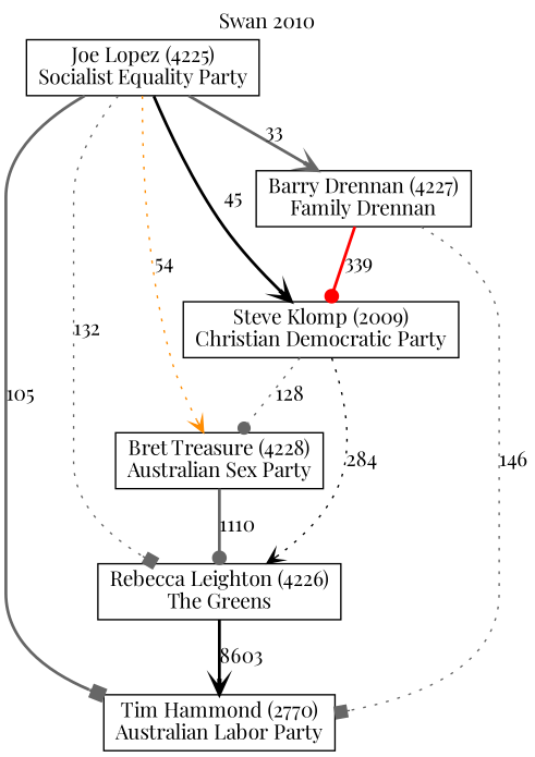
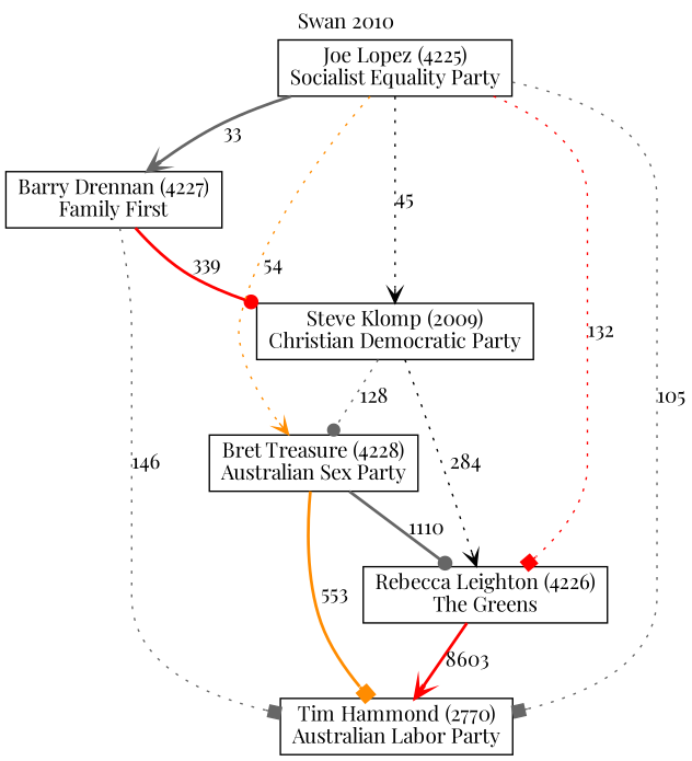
  digraph {
    fontname="Playfair Display"
    label="Swan 2010"
    labelloc=t
    mclimit=10
    node [fontname="Playfair Display" shape=box]
    edge [arrowhead=vee color=gray40 fontname="Playfair Display" style=bold]
    n1 [label="Tim Hammond (2770)\nAustralian Labor Party"]
    n2 [label="Rebecca Leighton (4226)\nThe Greens"]
    n3 [label="Bret Treasure (4228)\nAustralian Sex Party"]
    n4 [label="Steve Klomp (2009)\nChristian Democratic Party"]
-   n5 [label="Barry Drennan (4227)\nFamily Drennan"]
+   n5 [label="Barry Drennan (4227)\nFamily First"]
    n6 [label="Joe Lopez (4225)\nSocialist Equality Party"]
-   n2 -> n1 [color=black label=8603]
+   n2 -> n1 [color=red label=8603]
+   n3 -> n1 [arrowhead=box color=darkorange label=553]
    n3 -> n2 [arrowhead=dot label=1110]
    n4 -> n2 [color=black label=284 style=dotted]
    n4 -> n3 [arrowhead=dot label=128 style=dotted]
    n5 -> n1 [arrowhead=box label=146 style=dotted]
    n5 -> n4 [arrowhead=dot color=red label=339]
-   n6 -> n1 [arrowhead=box label=105]
-   n6 -> n2 [arrowhead=box label=132 style=dotted]
+   n6 -> n1 [arrowhead=box label=105 style=dotted]
+   n6 -> n2 [arrowhead=box color=red label=132 style=dotted]
    n6 -> n3 [color=darkorange label=54 style=dotted]
-   n6 -> n4 [color=black label=45]
+   n6 -> n4 [color=black label=45 style=dotted]
    n6 -> n5 [label=33]
  }
